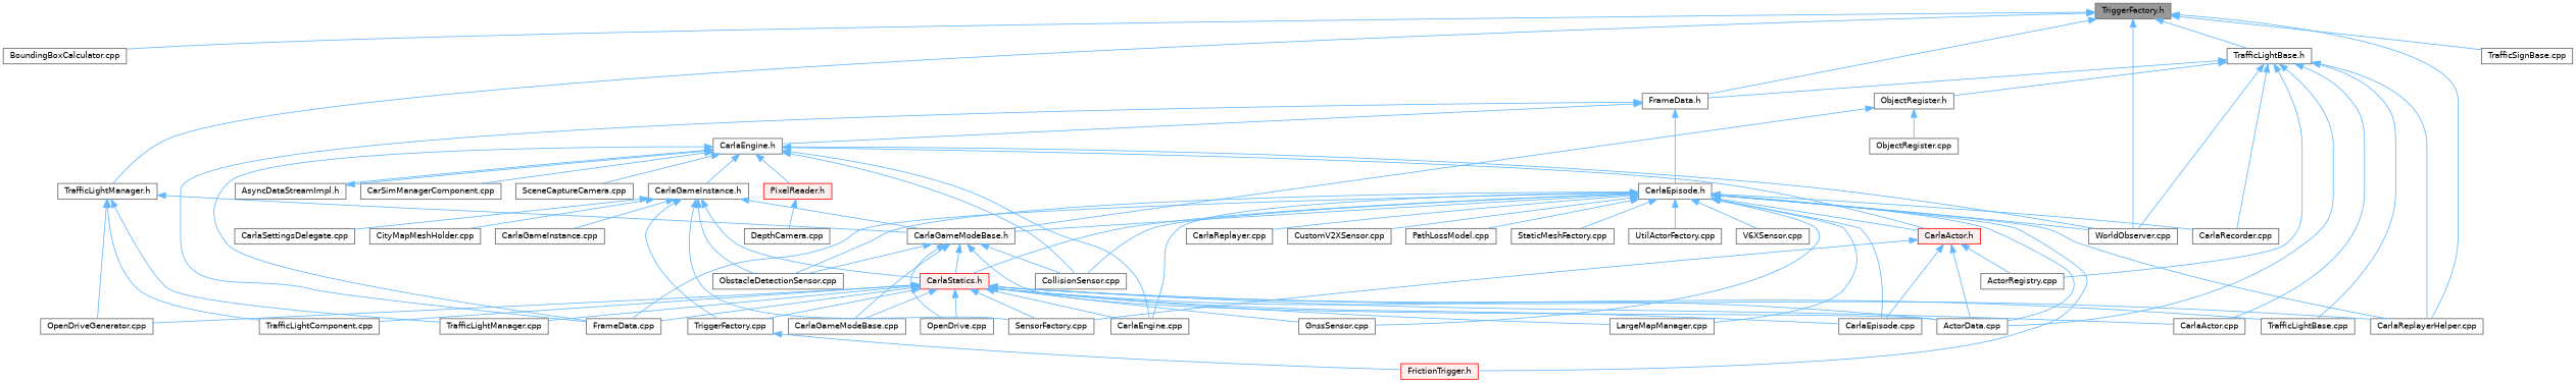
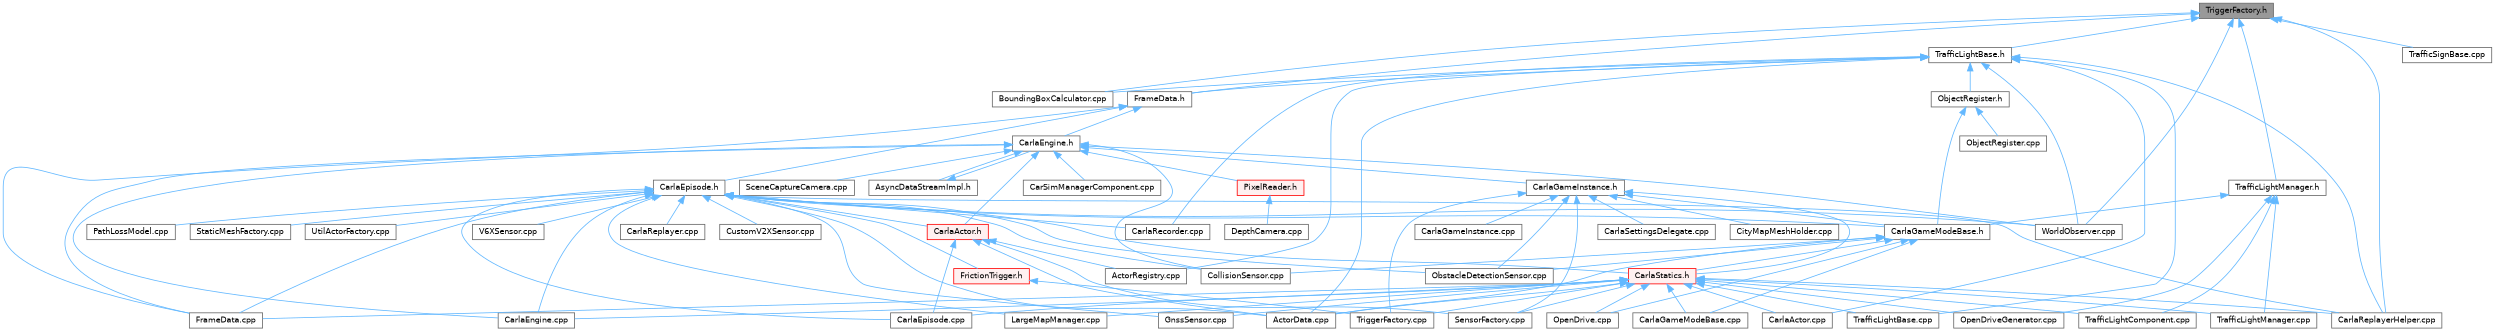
  digraph {
    node [color=grey40 fillcolor=white fontname=Helvetica fontsize=10 shape=box style=filled]
    edge [color=steelblue1 dir=back fontname=Helvetica fontsize=10 labelfontname=Helvetica labelfontsize=10 style=solid]
    n1 [color=gray40 fillcolor=grey60 fontcolor=black height=0.2 label="TriggerFactory.h" width=0.4]
    n2 [height=0.2 label="BoundingBoxCalculator.cpp" width=0.4]
    n3 [height=0.2 label="CarlaReplayerHelper.cpp" width=0.4]
    n4 [height=0.2 label="FrameData.h" width=0.4]
    n5 [height=0.2 label="WorldObserver.cpp" width=0.4]
    n6 [height=0.2 label="TrafficLightBase.h" width=0.4]
    n7 [height=0.2 label="TrafficLightManager.h" width=0.4]
    n8 [height=0.2 label="TrafficSignBase.cpp" width=0.4]
    n9 [height=0.2 label="CarlaEngine.h" width=0.4]
    n10 [height=0.2 label="FrameData.cpp" width=0.4]
    n11 [height=0.2 label="CarlaEpisode.h" width=0.4]
    n12 [height=0.2 label="ActorData.cpp" width=0.4]
    n13 [height=0.2 label="CarlaActor.cpp" width=0.4]
    n14 [height=0.2 label="TrafficLightBase.cpp" width=0.4]
    n15 [height=0.2 label="ActorRegistry.cpp" width=0.4]
    n16 [height=0.2 label="CarlaRecorder.cpp" width=0.4]
    n17 [height=0.2 label="ObjectRegister.h" width=0.4]
    n18 [height=0.2 label="CarlaGameModeBase.h" width=0.4]
    n19 [height=0.2 label="OpenDriveGenerator.cpp" width=0.4]
    n20 [height=0.2 label="TrafficLightComponent.cpp" width=0.4]
    n21 [height=0.2 label="TrafficLightManager.cpp" width=0.4]
    n22 [height=0.2 label="AsyncDataStreamImpl.h" width=0.4]
    n23 [height=0.2 label="CarSimManagerComponent.cpp" width=0.4]
    n24 [height=0.2 label="CarlaEngine.cpp" width=0.4]
    n25 [height=0.2 label="CarlaGameInstance.h" width=0.4]
    n26 [height=0.2 label="CollisionSensor.cpp" width=0.4]
    n27 [color=red fillcolor="#FFF0F0" height=0.2 label="PixelReader.h" width=0.4]
    n28 [height=0.2 label="SceneCaptureCamera.cpp" width=0.4]
    n29 [color=red fillcolor="#FFF0F0" height=0.2 label="CarlaActor.h" width=0.4]
    n30 [color=red fillcolor="#FFF0F0" height=0.2 label="CarlaStatics.h" width=0.4]
    n31 [height=0.2 label="ObstacleDetectionSensor.cpp" width=0.4]
    n32 [height=0.2 label="CarlaEpisode.cpp" width=0.4]
    n33 [height=0.2 label="GnssSensor.cpp" width=0.4]
    n34 [height=0.2 label="LargeMapManager.cpp" width=0.4]
    n35 [height=0.2 label="CarlaReplayer.cpp" width=0.4]
    n36 [height=0.2 label="CustomV2XSensor.cpp" width=0.4]
    n37 [color=red fillcolor="#FFF0F0" height=0.2 label="FrictionTrigger.h" width=0.4]
    n38 [height=0.2 label="PathLossModel.cpp" width=0.4]
    n39 [height=0.2 label="StaticMeshFactory.cpp" width=0.4]
    n40 [height=0.2 label="UtilActorFactory.cpp" width=0.4]
    n41 [height=0.2 label="V6XSensor.cpp" width=0.4]
    n42 [height=0.2 label="CarlaGameInstance.cpp" width=0.4]
    n43 [height=0.2 label="SensorFactory.cpp" width=0.4]
    n44 [height=0.2 label="TriggerFactory.cpp" width=0.4]
    n45 [height=0.2 label="CarlaSettingsDelegate.cpp" width=0.4]
    n46 [height=0.2 label="CityMapMeshHolder.cpp" width=0.4]
    n47 [height=0.2 label="DepthCamera.cpp" width=0.4]
    n48 [height=0.2 label="CarlaGameModeBase.cpp" width=0.4]
    n49 [height=0.2 label="OpenDrive.cpp" width=0.4]
    n50 [height=0.2 label="ObjectRegister.cpp" width=0.4]
    n1 -> n2
    n1 -> n3
    n1 -> n4
    n1 -> n5
    n1 -> n6
    n1 -> n7
    n1 -> n8
    n4 -> n9
    n4 -> n10
    n4 -> n11
+   n6 -> n2
    n6 -> n3
    n6 -> n4
    n6 -> n5
    n6 -> n12
    n6 -> n13
    n6 -> n14
    n6 -> n15
    n6 -> n16
    n6 -> n17
    n7 -> n18
    n7 -> n19
    n7 -> n20
    n7 -> n21
    n9 -> n5
    n9 -> n10
    n9 -> n22
    n9 -> n23
    n9 -> n24
    n9 -> n25
    n9 -> n26
    n9 -> n27
    n9 -> n28
    n9 -> n29
    n11 -> n3
    n11 -> n5
    n11 -> n10
    n11 -> n12
    n11 -> n16
    n11 -> n18
    n11 -> n24
    n11 -> n26
    n11 -> n29
    n11 -> n30
    n11 -> n31
    n11 -> n32
    n11 -> n33
    n11 -> n34
    n11 -> n35
    n11 -> n36
    n11 -> n37
    n11 -> n38
    n11 -> n39
    n11 -> n40
    n11 -> n41
    n17 -> n18
    n17 -> n50
    n18 -> n12
    n18 -> n26
    n18 -> n30
    n18 -> n31
    n18 -> n48
    n18 -> n49
    n22 -> n9
    n25 -> n18
    n25 -> n30
    n25 -> n31
    n25 -> n42
    n25 -> n43
    n25 -> n44
    n25 -> n45
    n25 -> n46
    n27 -> n47
    n29 -> n12
    n29 -> n15
    n29 -> n32
    n29 -> n43
    n30 -> n3
    n30 -> n10
    n30 -> n12
    n30 -> n13
    n30 -> n14
    n30 -> n19
    n30 -> n20
    n30 -> n21
    n30 -> n24
    n30 -> n32
    n30 -> n33
    n30 -> n34
    n30 -> n43
    n30 -> n44
    n30 -> n48
    n30 -> n49
-   n44 -> n37
+   n37 -> n44
  }
